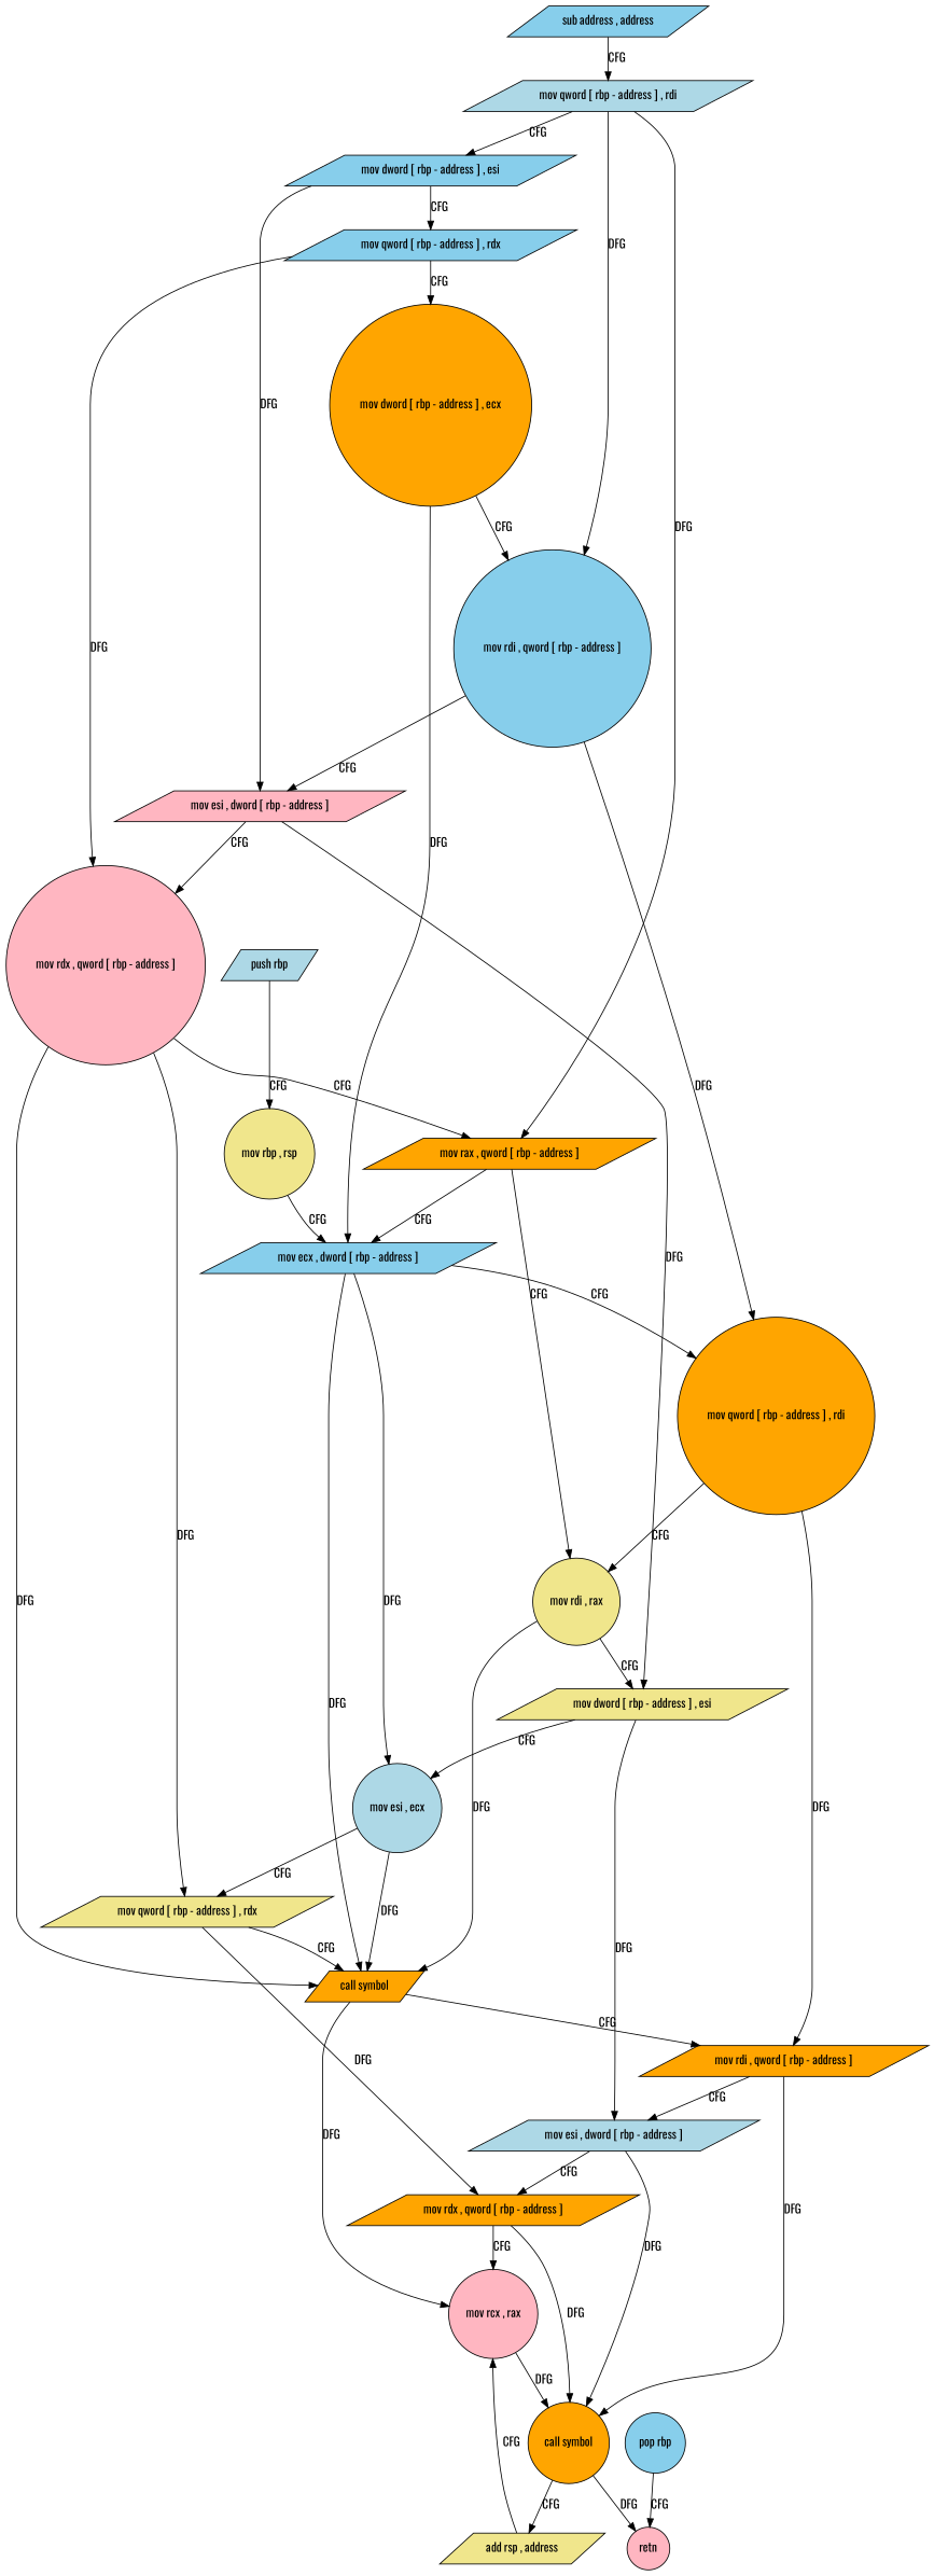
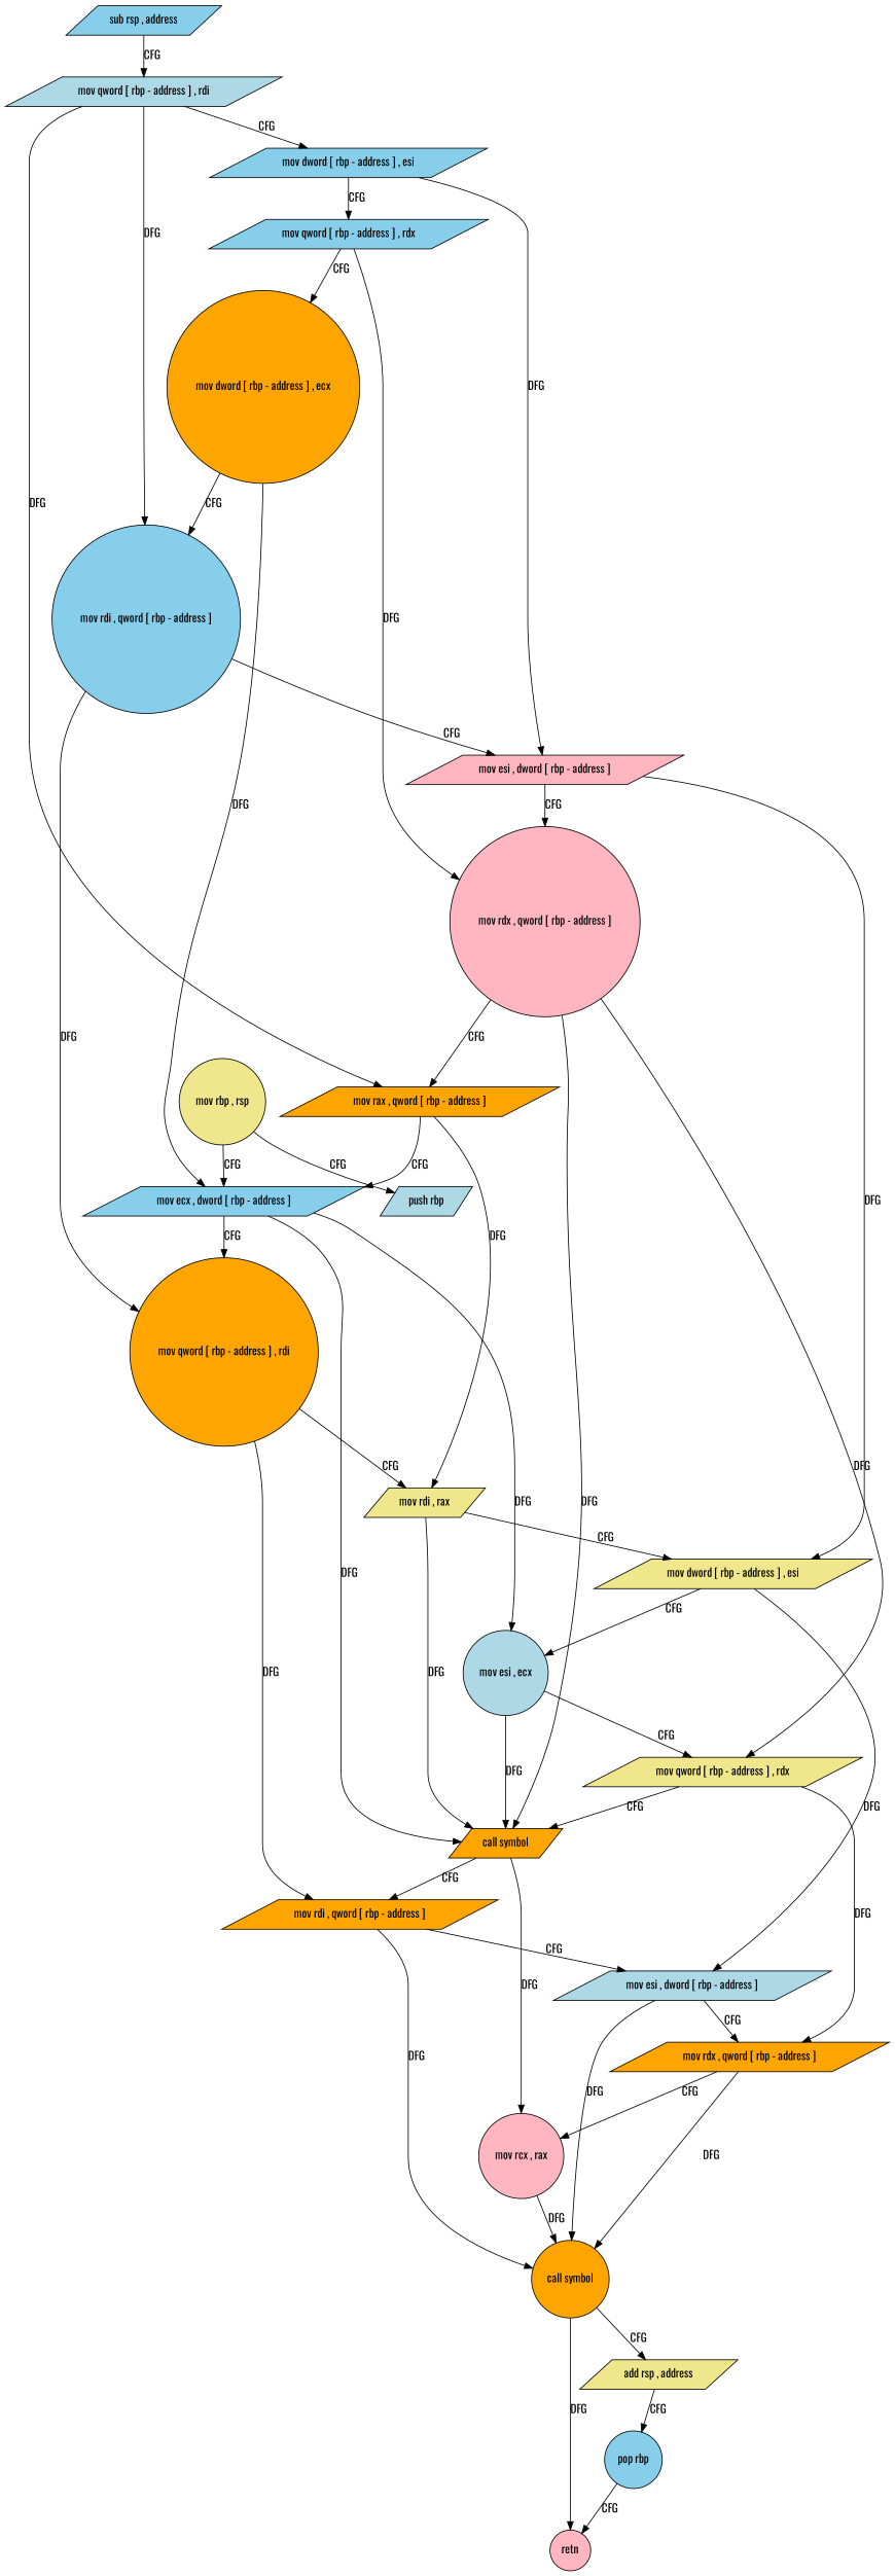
  digraph {
    fontname=Oswald
    node [fillcolor=orange fontname=Oswald shape=parallelogram style=filled]
    edge [fontname=Oswald]
    n1 [fillcolor=lightblue label="push rbp"]
    n2 [fillcolor=khaki label="mov rbp , rsp" shape=circle]
    n3 [fillcolor=skyblue label="mov ecx , dword [ rbp - address ]"]
-   n4 [fillcolor=skyblue label="sub address , address"]
+   n4 [fillcolor=skyblue label="sub rsp , address"]
    n5 [fillcolor=lightblue label="mov qword [ rbp - address ] , rdi"]
    n6 [fillcolor=skyblue label="mov dword [ rbp - address ] , esi"]
    n7 [fillcolor=skyblue label="mov rdi , qword [ rbp - address ]" shape=circle]
    n8 [label="mov rax , qword [ rbp - address ]"]
    n9 [fillcolor=skyblue label="mov qword [ rbp - address ] , rdx"]
    n10 [fillcolor=lightpink label="mov esi , dword [ rbp - address ]"]
    n11 [label="mov qword [ rbp - address ] , rdi" shape=circle]
-   n12 [fillcolor=khaki label="mov rdi , rax" shape=circle]
+   n12 [fillcolor=khaki label="mov rdi , rax"]
    n13 [label="mov dword [ rbp - address ] , ecx" shape=circle]
    n14 [fillcolor=lightpink label="mov rdx , qword [ rbp - address ]" shape=circle]
    n15 [fillcolor=khaki label="mov dword [ rbp - address ] , esi"]
    n16 [fillcolor=khaki label="mov qword [ rbp - address ] , rdx"]
    n17 [label="call symbol"]
    n18 [fillcolor=lightblue label="mov esi , ecx" shape=circle]
    n19 [label="mov rdi , qword [ rbp - address ]"]
    n20 [fillcolor=lightblue label="mov esi , dword [ rbp - address ]"]
    n21 [label="mov rdx , qword [ rbp - address ]"]
    n22 [fillcolor=lightpink label="mov rcx , rax" shape=circle]
    n23 [label="call symbol" shape=circle]
    n24 [fillcolor=khaki label="add rsp , address"]
    n25 [fillcolor=lightpink label=retn shape=circle]
    n26 [fillcolor=skyblue label="pop rbp" shape=circle]
-   n1 -> n2 [label=CFG]
+   n2 -> n1 [label=CFG]
    n2 -> n3 [label=CFG]
    n3 -> n11 [label=CFG]
    n3 -> n17 [label=DFG]
    n3 -> n18 [label=DFG]
    n4 -> n5 [label=CFG]
    n5 -> n6 [label=CFG]
    n5 -> n7 [label=DFG]
    n5 -> n8 [label=DFG]
    n6 -> n9 [label=CFG]
    n6 -> n10 [label=DFG]
    n7 -> n10 [label=CFG]
    n7 -> n11 [label=DFG]
    n8 -> n3 [label=CFG]
-   n8 -> n12 [label=CFG]
+   n8 -> n12 [label=DFG]
    n9 -> n13 [label=CFG]
    n9 -> n14 [label=DFG]
    n10 -> n14 [label=CFG]
    n10 -> n15 [label=DFG]
    n11 -> n12 [label=CFG]
    n11 -> n19 [label=DFG]
    n12 -> n15 [label=CFG]
    n12 -> n17 [label=DFG]
    n13 -> n3 [label=DFG]
    n13 -> n7 [label=CFG]
    n14 -> n8 [label=CFG]
    n14 -> n16 [label=DFG]
    n14 -> n17 [label=DFG]
    n15 -> n18 [label=CFG]
    n15 -> n20 [label=DFG]
    n16 -> n17 [label=CFG]
    n16 -> n21 [label=DFG]
    n17 -> n19 [label=CFG]
    n17 -> n22 [label=DFG]
    n18 -> n16 [label=CFG]
    n18 -> n17 [label=DFG]
    n19 -> n20 [label=CFG]
    n19 -> n23 [label=DFG]
    n20 -> n21 [label=CFG]
    n20 -> n23 [label=DFG]
    n21 -> n22 [label=CFG]
    n21 -> n23 [label=DFG]
    n22 -> n23 [label=DFG]
    n23 -> n24 [label=CFG]
    n23 -> n25 [label=DFG]
-   n24 -> n22 [label=CFG]
+   n24 -> n26 [label=CFG]
    n26 -> n25 [label=CFG]
  }
